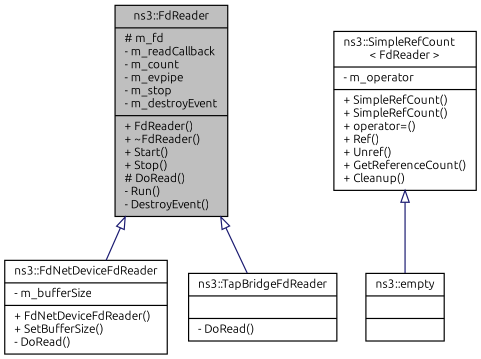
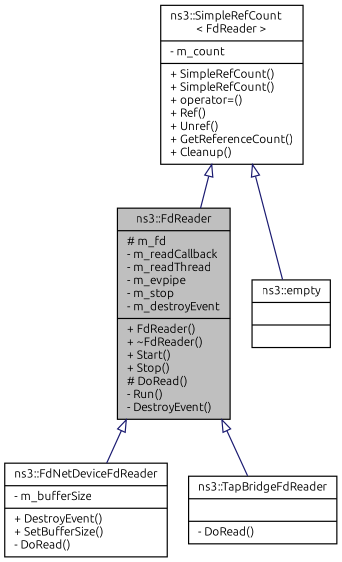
  digraph {
    fontname=Ubuntu
    node [color=black fillcolor=white fontname=Ubuntu fontsize=10 shape=record style=filled]
    edge [arrowtail=onormal color=midnightblue dir=back fontname=Ubuntu fontsize=10 labelfontname=Helvetica labelfontsize=10 style=solid]
-   n1 [fillcolor=grey75 fontcolor=black height=0.2 label="{ns3::FdReader\n|# m_fd\l- m_readCallback\l- m_count\l- m_evpipe\l- m_stop\l- m_destroyEvent\l|+ FdReader()\l+ ~FdReader()\l+ Start()\l+ Stop()\l# DoRead()\l- Run()\l- DestroyEvent()\l}" width=0.4]
-   n2 [height=0.2 label="{ns3::FdNetDeviceFdReader\n|- m_bufferSize\l|+ FdNetDeviceFdReader()\l+ SetBufferSize()\l- DoRead()\l}" width=0.4]
+   n1 [fillcolor=grey75 fontcolor=black height=0.2 label="{ns3::FdReader\n|# m_fd\l- m_readCallback\l- m_readThread\l- m_evpipe\l- m_stop\l- m_destroyEvent\l|+ FdReader()\l+ ~FdReader()\l+ Start()\l+ Stop()\l# DoRead()\l- Run()\l- DestroyEvent()\l}" width=0.4]
+   n2 [height=0.2 label="{ns3::FdNetDeviceFdReader\n|- m_bufferSize\l|+ DestroyEvent()\l+ SetBufferSize()\l- DoRead()\l}" width=0.4]
    n3 [height=0.2 label="{ns3::TapBridgeFdReader\n||- DoRead()\l}" width=0.4]
-   n4 [height=0.2 label="{ns3::SimpleRefCount\l\< FdReader \>\n|- m_operator\l|+ SimpleRefCount()\l+ SimpleRefCount()\l+ operator=()\l+ Ref()\l+ Unref()\l+ GetReferenceCount()\l+ Cleanup()\l}" width=0.4]
+   n4 [height=0.2 label="{ns3::SimpleRefCount\l\< FdReader \>\n|- m_count\l|+ SimpleRefCount()\l+ SimpleRefCount()\l+ operator=()\l+ Ref()\l+ Unref()\l+ GetReferenceCount()\l+ Cleanup()\l}" width=0.4]
    n5 [height=0.2 label="{ns3::empty\n||}" width=0.4]
    n1 -> n2
    n1 -> n3
+   n4 -> n1
    n4 -> n5
  }
